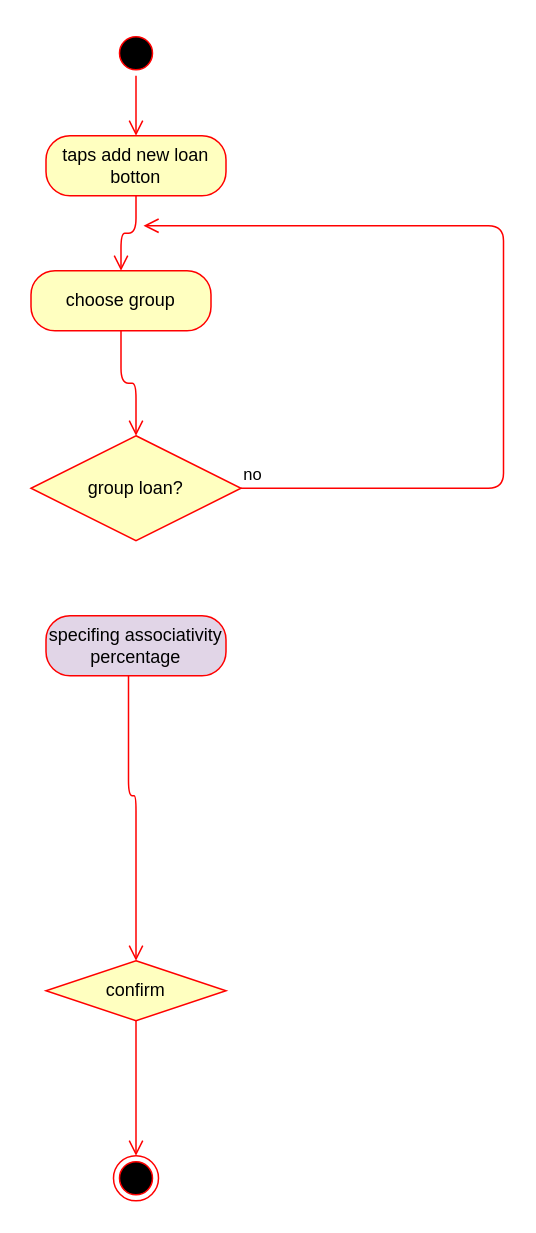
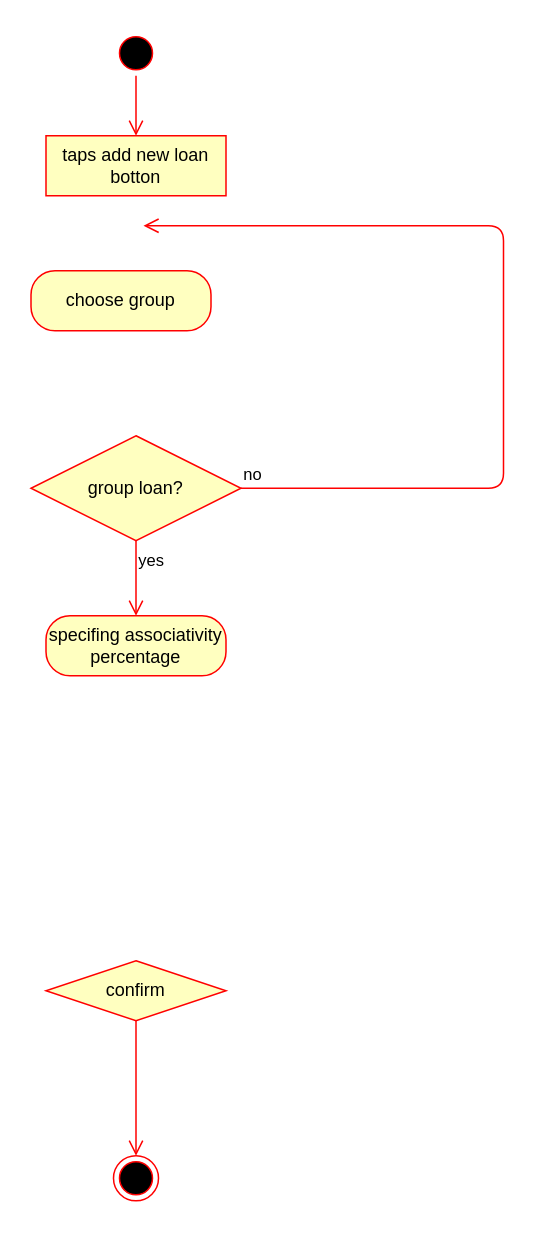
  <mxCell id="0" />
  <mxCell id="1" parent="0" />
  <mxCell id="2" value="" style="ellipse;html=1;shape=startState;fillColor=#000000;strokeColor=#ff0000;" parent="1" vertex="1"><mxGeometry x="75" y="20" width="30" height="30" as="geometry" /></mxCell>
  <mxCell id="3" value="" style="edgeStyle=orthogonalEdgeStyle;html=1;verticalAlign=bottom;endArrow=open;endSize=8;strokeColor=#ff0000;" parent="1" source="2" target="10" edge="1"><mxGeometry relative="1" as="geometry"><mxPoint x="90" y="240" as="targetPoint" /></mxGeometry></mxCell>
  <mxCell id="4" value="" style="ellipse;html=1;shape=endState;fillColor=#000000;strokeColor=#ff0000;" parent="1" vertex="1"><mxGeometry x="75" y="770" width="30" height="30" as="geometry" /></mxCell>
  <mxCell id="5" value="choose group" style="rounded=1;whiteSpace=wrap;html=1;arcSize=40;fontColor=#000000;fillColor=#ffffc0;strokeColor=#ff0000;" parent="1" vertex="1"><mxGeometry x="20" y="180" width="120" height="40" as="geometry" /></mxCell>
- <mxCell id="6" value="" style="edgeStyle=orthogonalEdgeStyle;html=1;verticalAlign=bottom;endArrow=open;endSize=8;strokeColor=#ff0000;entryX=0.5;entryY=0;entryDx=0;entryDy=0;" parent="1" source="5" target="9" edge="1"><mxGeometry relative="1" as="geometry"><mxPoint x="90" y="410" as="targetPoint" /></mxGeometry></mxCell>
  <mxCell id="7" value="no" style="edgeStyle=orthogonalEdgeStyle;html=1;align=left;verticalAlign=bottom;endArrow=open;endSize=8;strokeColor=#ff0000;" parent="1" source="9" edge="1"><mxGeometry x="-1" relative="1" as="geometry"><mxPoint x="95" y="150" as="targetPoint" /><Array as="points"><mxPoint x="335" y="325" /></Array></mxGeometry></mxCell>
+ <mxCell id="8" value="yes" style="edgeStyle=orthogonalEdgeStyle;html=1;align=left;verticalAlign=top;endArrow=open;endSize=8;strokeColor=#ff0000;entryX=0.5;entryY=0;entryDx=0;entryDy=0;" parent="1" source="9" target="12" edge="1"><mxGeometry x="-1" relative="1" as="geometry"><mxPoint x="90" y="360" as="targetPoint" /></mxGeometry></mxCell>
  <mxCell id="9" value="group loan?" style="rhombus;whiteSpace=wrap;html=1;fillColor=#ffffc0;strokeColor=#ff0000;" parent="1" vertex="1"><mxGeometry x="20" y="290" width="140" height="70" as="geometry" /></mxCell>
- <mxCell id="10" value="taps add new loan botton" style="rounded=1;whiteSpace=wrap;html=1;arcSize=40;fontColor=#000000;fillColor=#ffffc0;strokeColor=#ff0000;" parent="1" vertex="1"><mxGeometry x="30" y="90" width="120" height="40" as="geometry" /></mxCell>
- <mxCell id="11" value="" style="edgeStyle=orthogonalEdgeStyle;html=1;verticalAlign=bottom;endArrow=open;endSize=8;strokeColor=#ff0000;entryX=0.5;entryY=0;entryDx=0;entryDy=0;" parent="1" source="10" target="5" edge="1"><mxGeometry relative="1" as="geometry"><mxPoint x="-37.5" y="180" as="targetPoint" /></mxGeometry></mxCell>
- <mxCell id="12" value="specifing associativity percentage" style="rounded=1;whiteSpace=wrap;html=1;arcSize=40;fontColor=#000000;fillColor=#e1d5e7;strokeColor=#ff0000;" parent="1" vertex="1"><mxGeometry x="30" y="410" width="120" height="40" as="geometry" /></mxCell>
- <mxCell id="13" value="" style="edgeStyle=orthogonalEdgeStyle;html=1;verticalAlign=bottom;endArrow=open;endSize=8;strokeColor=#ff0000;" parent="1" source="12" target="14" edge="1"><mxGeometry relative="1" as="geometry"><mxPoint x="90" y="530" as="targetPoint" /><Array as="points"><mxPoint x="85" y="530" /><mxPoint x="90" y="530" /></Array></mxGeometry></mxCell>
+ <mxCell id="10" value="taps add new loan botton" style="whiteSpace=wrap;html=1;arcSize=40;fontColor=#000000;fillColor=#ffffc0;strokeColor=#ff0000;rounded=0;" parent="1" vertex="1"><mxGeometry x="30" y="90" width="120" height="40" as="geometry" /></mxCell>
+ <mxCell id="12" value="specifing associativity percentage" style="rounded=1;whiteSpace=wrap;html=1;arcSize=40;fontColor=#000000;fillColor=#ffffc0;strokeColor=#ff0000;" parent="1" vertex="1"><mxGeometry x="30" y="410" width="120" height="40" as="geometry" /></mxCell>
  <mxCell id="14" value="confirm" style="rhombus;whiteSpace=wrap;html=1;arcSize=40;fontColor=#000000;fillColor=#ffffc0;strokeColor=#ff0000;" parent="1" vertex="1"><mxGeometry x="30" y="640" width="120" height="40" as="geometry" /></mxCell>
  <mxCell id="15" value="" style="edgeStyle=orthogonalEdgeStyle;html=1;verticalAlign=bottom;endArrow=open;endSize=8;strokeColor=#ff0000;" parent="1" source="14" target="4" edge="1"><mxGeometry relative="1" as="geometry"><mxPoint x="90" y="790" as="targetPoint" /></mxGeometry></mxCell>
